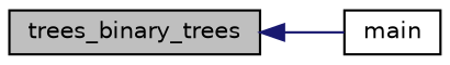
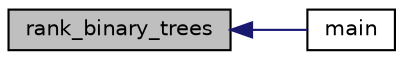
  digraph {
    rankdir=LR
    node [color=black fontname=Helvetica fontsize=10 shape=record style=filled]
-   n1 [fillcolor=grey75 fontcolor=black height=0.2 label=trees_binary_trees width=0.4]
+   n1 [fillcolor=grey75 fontcolor=black height=0.2 label=rank_binary_trees width=0.4]
    n2 [fillcolor=white height=0.2 label=main width=0.4]
    n1 -> n2 [color=midnightblue dir=back fontname=Helvetica fontsize=10 labelfontname=Helvetica labelfontsize=10 style=solid]
  }
